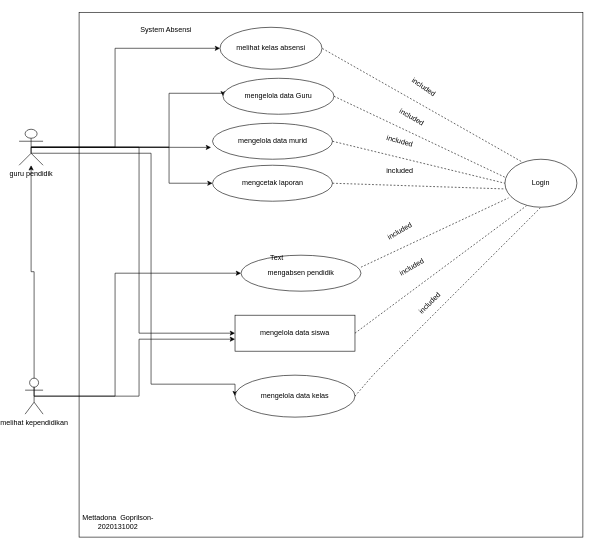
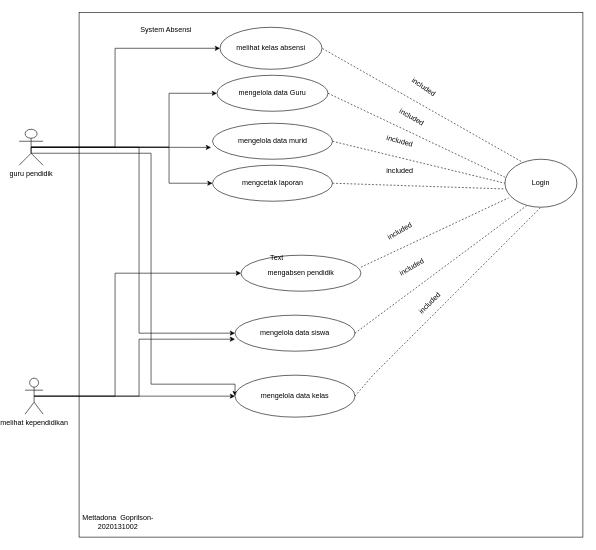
  <mxCell id="0" />
  <mxCell id="1" parent="0" />
  <mxCell id="2" value="" style="rounded=0;whiteSpace=wrap;html=1;" parent="1" vertex="1"><mxGeometry x="120" y="20" width="840" height="875" as="geometry" /></mxCell>
  <mxCell id="3" style="edgeStyle=orthogonalEdgeStyle;rounded=0;orthogonalLoop=1;jettySize=auto;html=1;exitX=0.5;exitY=0.5;exitDx=0;exitDy=0;exitPerimeter=0;entryX=0;entryY=0.5;entryDx=0;entryDy=0;" parent="1" source="9" target="10" edge="1"><mxGeometry relative="1" as="geometry"><Array as="points"><mxPoint x="180" y="80" /></Array></mxGeometry></mxCell>
  <mxCell id="4" style="edgeStyle=orthogonalEdgeStyle;rounded=0;orthogonalLoop=1;jettySize=auto;html=1;exitX=0.5;exitY=0.5;exitDx=0;exitDy=0;exitPerimeter=0;entryX=0;entryY=0.5;entryDx=0;entryDy=0;" parent="1" source="9" target="17" edge="1"><mxGeometry relative="1" as="geometry"><Array as="points"><mxPoint x="270" y="245" /><mxPoint x="270" y="155" /></Array></mxGeometry></mxCell>
  <mxCell id="5" style="edgeStyle=orthogonalEdgeStyle;rounded=0;orthogonalLoop=1;jettySize=auto;html=1;exitX=0.5;exitY=0.5;exitDx=0;exitDy=0;exitPerimeter=0;" parent="1" source="9" edge="1"><mxGeometry relative="1" as="geometry"><mxPoint x="340" y="245.25" as="targetPoint" /><Array as="points"><mxPoint x="180" y="245" /></Array></mxGeometry></mxCell>
  <mxCell id="6" style="edgeStyle=orthogonalEdgeStyle;rounded=0;orthogonalLoop=1;jettySize=auto;html=1;exitX=0.5;exitY=0.5;exitDx=0;exitDy=0;exitPerimeter=0;entryX=0;entryY=0.5;entryDx=0;entryDy=0;" parent="1" source="9" target="20" edge="1"><mxGeometry relative="1" as="geometry"><Array as="points"><mxPoint x="270" y="245" /><mxPoint x="270" y="305" /></Array></mxGeometry></mxCell>
  <mxCell id="7" style="edgeStyle=orthogonalEdgeStyle;rounded=0;orthogonalLoop=1;jettySize=auto;html=1;exitX=0.5;exitY=0.5;exitDx=0;exitDy=0;exitPerimeter=0;entryX=0;entryY=0.5;entryDx=0;entryDy=0;" parent="1" source="9" target="22" edge="1"><mxGeometry relative="1" as="geometry"><mxPoint x="350" y="555" as="targetPoint" /></mxGeometry></mxCell>
  <mxCell id="8" style="edgeStyle=orthogonalEdgeStyle;rounded=0;orthogonalLoop=1;jettySize=auto;html=1;exitX=0.5;exitY=0.5;exitDx=0;exitDy=0;exitPerimeter=0;entryX=0;entryY=0.5;entryDx=0;entryDy=0;" parent="1" source="9" target="23" edge="1"><mxGeometry relative="1" as="geometry"><Array as="points"><mxPoint x="240" y="255" /><mxPoint x="240" y="640" /></Array></mxGeometry></mxCell>
  <mxCell id="9" value="guru pendidik" style="shape=umlActor;verticalLabelPosition=bottom;verticalAlign=top;html=1;outlineConnect=0;" parent="1" vertex="1"><mxGeometry x="20" y="215" width="40" height="60" as="geometry" /></mxCell>
  <mxCell id="10" value="melihat kelas absensi" style="ellipse;whiteSpace=wrap;html=1;" parent="1" vertex="1"><mxGeometry x="355" y="45" width="170" height="70" as="geometry" /></mxCell>
  <mxCell id="11" style="edgeStyle=orthogonalEdgeStyle;rounded=0;orthogonalLoop=1;jettySize=auto;html=1;exitX=0.5;exitY=0.5;exitDx=0;exitDy=0;exitPerimeter=0;entryX=0;entryY=0.5;entryDx=0;entryDy=0;" parent="1" source="14" target="21" edge="1"><mxGeometry relative="1" as="geometry"><Array as="points"><mxPoint x="180" y="455" /></Array></mxGeometry></mxCell>
  <mxCell id="12" style="edgeStyle=orthogonalEdgeStyle;rounded=0;orthogonalLoop=1;jettySize=auto;html=1;exitX=0.5;exitY=0.5;exitDx=0;exitDy=0;exitPerimeter=0;entryX=0;entryY=0.667;entryDx=0;entryDy=0;entryPerimeter=0;" parent="1" source="14" target="22" edge="1"><mxGeometry relative="1" as="geometry" /></mxCell>
- <mxCell id="13" style="edgeStyle=orthogonalEdgeStyle;rounded=0;orthogonalLoop=1;jettySize=auto;html=1;exitX=0.5;exitY=0.5;exitDx=0;exitDy=0;exitPerimeter=0;" parent="1" source="14" target="9" edge="1"><mxGeometry relative="1" as="geometry" /></mxCell>
+ <mxCell id="13" style="edgeStyle=orthogonalEdgeStyle;rounded=0;orthogonalLoop=1;jettySize=auto;html=1;exitX=0.5;exitY=0.5;exitDx=0;exitDy=0;exitPerimeter=0;" parent="1" source="14" target="23" edge="1"><mxGeometry relative="1" as="geometry" /></mxCell>
  <mxCell id="14" value="melihat kependidikan" style="shape=umlActor;verticalLabelPosition=bottom;verticalAlign=top;html=1;outlineConnect=0;" parent="1" vertex="1"><mxGeometry x="30" y="630" width="30" height="60" as="geometry" /></mxCell>
  <mxCell id="15" value="System Absensi" style="text;html=1;strokeColor=none;fillColor=none;align=center;verticalAlign=middle;whiteSpace=wrap;rounded=0;" parent="1" vertex="1"><mxGeometry x="210" y="35" width="110" height="30" as="geometry" /></mxCell>
  <mxCell id="16" value="" style="endArrow=none;dashed=1;html=1;rounded=0;entryX=1;entryY=0.5;entryDx=0;entryDy=0;exitX=0.225;exitY=0.044;exitDx=0;exitDy=0;exitPerimeter=0;" parent="1" target="10" edge="1"><mxGeometry width="50" height="50" relative="1" as="geometry"><mxPoint x="857" y="268.52" as="sourcePoint" /><mxPoint x="550" y="165" as="targetPoint" /></mxGeometry></mxCell>
- <mxCell id="17" value="mengelola data Guru" style="ellipse;whiteSpace=wrap;html=1;" parent="1" vertex="1"><mxGeometry x="360" y="130" width="185" height="60" as="geometry" /></mxCell>
+ <mxCell id="17" value="mengelola data Guru" style="ellipse;whiteSpace=wrap;html=1;" parent="1" vertex="1"><mxGeometry x="350" y="125" width="185" height="60" as="geometry" /></mxCell>
  <mxCell id="18" value="" style="endArrow=none;dashed=1;html=1;rounded=0;exitX=1;exitY=0.5;exitDx=0;exitDy=0;entryX=0;entryY=0.375;entryDx=0;entryDy=0;entryPerimeter=0;" parent="1" source="17" edge="1"><mxGeometry width="50" height="50" relative="1" as="geometry"><mxPoint x="570" y="455" as="sourcePoint" /><mxPoint x="830" y="295" as="targetPoint" /></mxGeometry></mxCell>
  <mxCell id="19" value="mengelola data murid" style="ellipse;whiteSpace=wrap;html=1;" parent="1" vertex="1"><mxGeometry x="342.5" y="205" width="200" height="60" as="geometry" /></mxCell>
  <mxCell id="20" value="mengcetak laporan" style="ellipse;whiteSpace=wrap;html=1;" parent="1" vertex="1"><mxGeometry x="342.5" y="275" width="200" height="60" as="geometry" /></mxCell>
  <mxCell id="21" value="mengabsen pendidik" style="ellipse;whiteSpace=wrap;html=1;" parent="1" vertex="1"><mxGeometry x="390" y="425" width="200" height="60" as="geometry" /></mxCell>
- <mxCell id="22" value="mengelola data siswa" style="whiteSpace=wrap;html=1;rounded=0;" parent="1" vertex="1"><mxGeometry x="380" y="525" width="200" height="60" as="geometry" /></mxCell>
+ <mxCell id="22" value="mengelola data siswa" style="ellipse;whiteSpace=wrap;html=1;" parent="1" vertex="1"><mxGeometry x="380" y="525" width="200" height="60" as="geometry" /></mxCell>
  <mxCell id="23" value="mengelola data kelas" style="ellipse;whiteSpace=wrap;html=1;" parent="1" vertex="1"><mxGeometry x="380" y="625" width="200" height="70" as="geometry" /></mxCell>
  <mxCell id="24" value="" style="endArrow=none;dashed=1;html=1;rounded=0;exitX=1;exitY=0.5;exitDx=0;exitDy=0;entryX=0;entryY=0.5;entryDx=0;entryDy=0;" parent="1" source="19" edge="1"><mxGeometry width="50" height="50" relative="1" as="geometry"><mxPoint x="570" y="205" as="sourcePoint" /><mxPoint x="830" y="305" as="targetPoint" /></mxGeometry></mxCell>
  <mxCell id="25" value="" style="endArrow=none;dashed=1;html=1;rounded=0;exitX=1;exitY=0.5;exitDx=0;exitDy=0;entryX=0.008;entryY=0.619;entryDx=0;entryDy=0;entryPerimeter=0;" parent="1" source="20" edge="1"><mxGeometry width="50" height="50" relative="1" as="geometry"><mxPoint x="552.5" y="245" as="sourcePoint" /><mxPoint x="830.96" y="314.52" as="targetPoint" /></mxGeometry></mxCell>
  <mxCell id="26" value="" style="endArrow=none;dashed=1;html=1;rounded=0;entryX=0.05;entryY=0.806;entryDx=0;entryDy=0;entryPerimeter=0;" parent="1" edge="1"><mxGeometry width="50" height="50" relative="1" as="geometry"><mxPoint x="590" y="445" as="sourcePoint" /><mxPoint x="836" y="329.48" as="targetPoint" /></mxGeometry></mxCell>
  <mxCell id="27" value="" style="endArrow=none;dashed=1;html=1;rounded=0;exitX=1;exitY=0.5;exitDx=0;exitDy=0;entryX=0.3;entryY=0.969;entryDx=0;entryDy=0;entryPerimeter=0;" parent="1" source="22" edge="1"><mxGeometry width="50" height="50" relative="1" as="geometry"><mxPoint x="570" y="455" as="sourcePoint" /><mxPoint x="866" y="342.52" as="targetPoint" /></mxGeometry></mxCell>
  <mxCell id="28" value="" style="endArrow=none;dashed=1;html=1;rounded=0;exitX=1;exitY=0.5;exitDx=0;exitDy=0;entryX=0.5;entryY=1;entryDx=0;entryDy=0;" parent="1" source="23" edge="1"><mxGeometry width="50" height="50" relative="1" as="geometry"><mxPoint x="570" y="455" as="sourcePoint" /><mxPoint x="890" y="345" as="targetPoint" /><Array as="points"><mxPoint x="610" y="625" /></Array></mxGeometry></mxCell>
  <mxCell id="29" value="included" style="text;html=1;strokeColor=none;fillColor=none;align=center;verticalAlign=middle;whiteSpace=wrap;rounded=0;rotation=34;" parent="1" vertex="1"><mxGeometry x="660" y="125" width="70" height="40" as="geometry" /></mxCell>
  <mxCell id="30" value="included" style="text;html=1;strokeColor=none;fillColor=none;align=center;verticalAlign=middle;whiteSpace=wrap;rounded=0;rotation=30;" parent="1" vertex="1"><mxGeometry x="640" y="175" width="70" height="40" as="geometry" /></mxCell>
  <mxCell id="31" value="included" style="text;html=1;strokeColor=none;fillColor=none;align=center;verticalAlign=middle;whiteSpace=wrap;rounded=0;rotation=15;" parent="1" vertex="1"><mxGeometry x="620" y="215" width="70" height="40" as="geometry" /></mxCell>
  <mxCell id="32" value="included" style="text;html=1;strokeColor=none;fillColor=none;align=center;verticalAlign=middle;whiteSpace=wrap;rounded=0;rotation=0;" parent="1" vertex="1"><mxGeometry x="620" y="265" width="70" height="40" as="geometry" /></mxCell>
  <mxCell id="33" value="included" style="text;html=1;strokeColor=none;fillColor=none;align=center;verticalAlign=middle;whiteSpace=wrap;rounded=0;rotation=-30;" parent="1" vertex="1"><mxGeometry x="640" y="425" width="70" height="40" as="geometry" /></mxCell>
  <mxCell id="34" value="included" style="text;html=1;strokeColor=none;fillColor=none;align=center;verticalAlign=middle;whiteSpace=wrap;rounded=0;rotation=-30;" parent="1" vertex="1"><mxGeometry x="620" y="365" width="70" height="40" as="geometry" /></mxCell>
  <mxCell id="35" value="included" style="text;html=1;strokeColor=none;fillColor=none;align=center;verticalAlign=middle;whiteSpace=wrap;rounded=0;rotation=-45;" parent="1" vertex="1"><mxGeometry x="670" y="485" width="70" height="40" as="geometry" /></mxCell>
  <mxCell id="36" style="edgeStyle=orthogonalEdgeStyle;rounded=0;orthogonalLoop=1;jettySize=auto;html=1;exitX=0.5;exitY=1;exitDx=0;exitDy=0;" parent="1" source="15" target="15" edge="1"><mxGeometry relative="1" as="geometry" /></mxCell>
  <mxCell id="37" value="Login" style="ellipse;whiteSpace=wrap;html=1;" parent="1" vertex="1"><mxGeometry x="830" y="265" width="120" height="80" as="geometry" /></mxCell>
  <mxCell id="38" value="Text" style="text;html=1;strokeColor=none;fillColor=none;align=center;verticalAlign=middle;whiteSpace=wrap;rounded=0;" parent="1" vertex="1"><mxGeometry x="420" y="415" width="60" height="30" as="geometry" /></mxCell>
  <mxCell id="39" value="Mettadona&amp;nbsp; Goprilson-2020131002" style="text;html=1;strokeColor=none;fillColor=none;align=center;verticalAlign=middle;whiteSpace=wrap;rounded=0;" parent="1" vertex="1"><mxGeometry x="110" y="855" width="150" height="30" as="geometry" /></mxCell>
